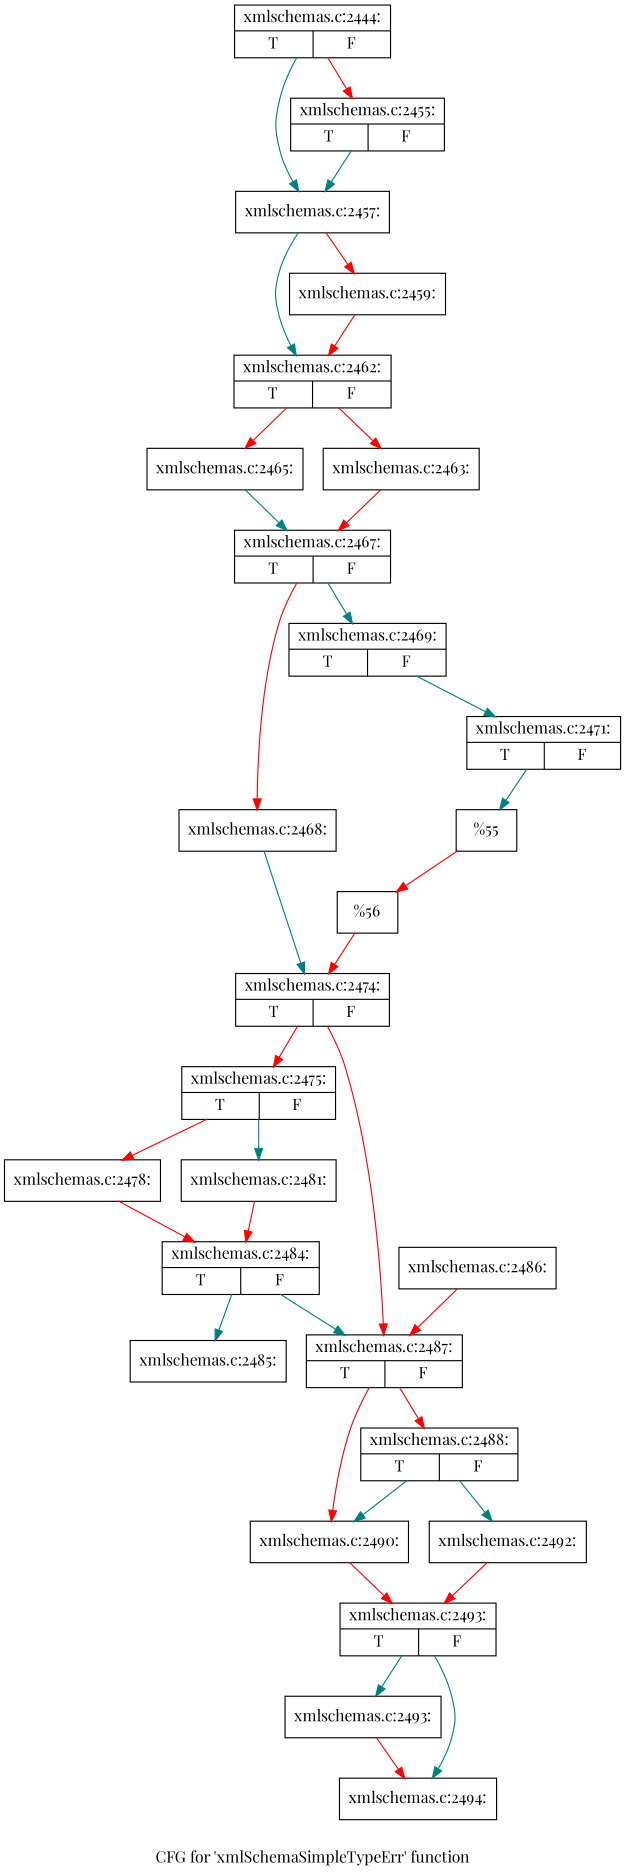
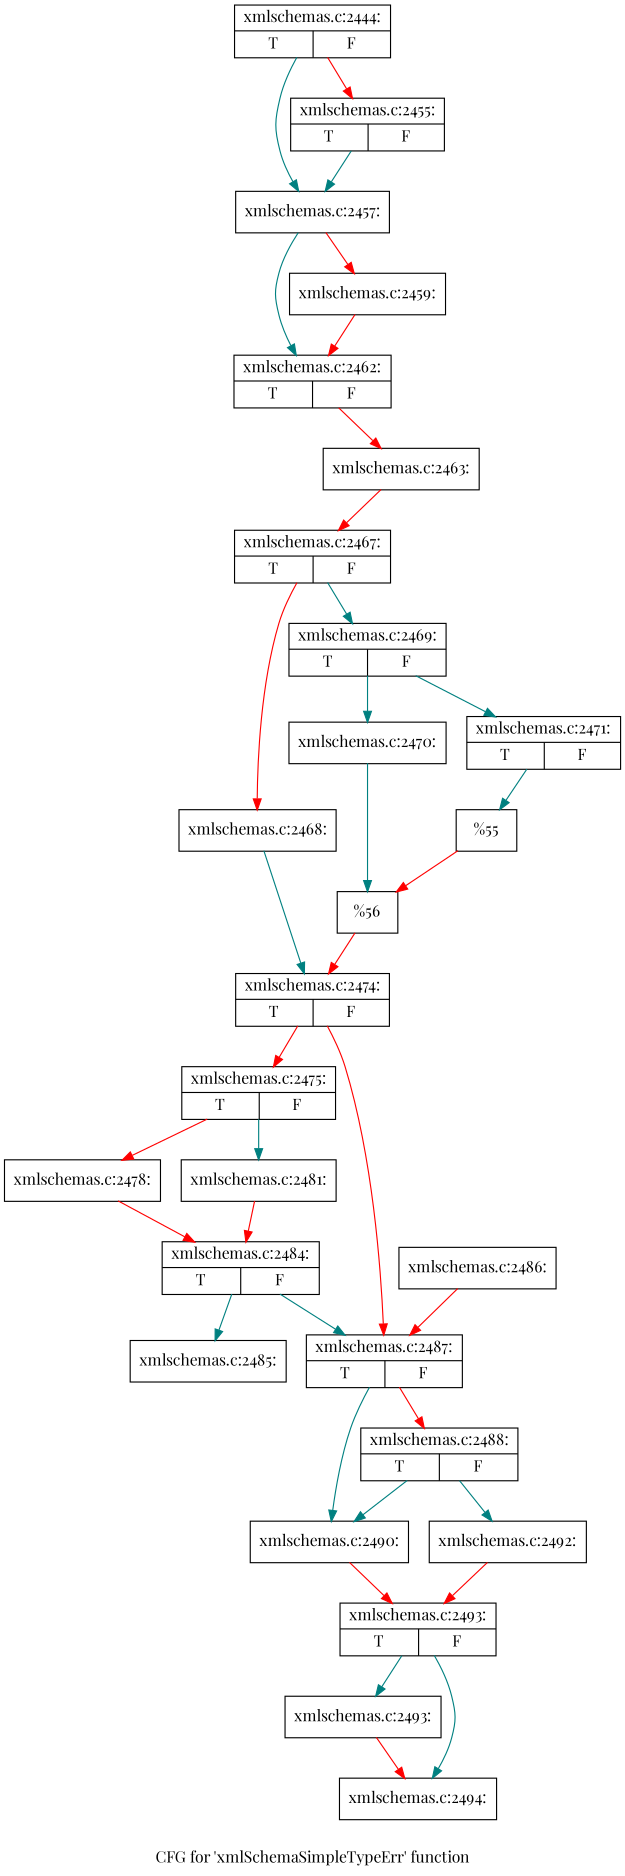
  digraph {
    fontname="Playfair Display"
    label="CFG for 'xmlSchemaSimpleTypeErr' function"
    node [fontname="Playfair Display" shape=record]
    edge [color=red fontname="Playfair Display"]
    n1 [label="{xmlschemas.c:2444:|{<s0>T|<s1>F}}"]
    n2 [label="{xmlschemas.c:2457:}"]
    n3 [label="{xmlschemas.c:2455:|{<s0>T|<s1>F}}"]
    n4 [label="{xmlschemas.c:2462:|{<s0>T|<s1>F}}"]
    n5 [label="{xmlschemas.c:2459:}"]
-   n6 [label="{xmlschemas.c:2465:}"]
    n7 [label="{xmlschemas.c:2463:}"]
    n8 [label="{xmlschemas.c:2467:|{<s0>T|<s1>F}}"]
    n9 [label="{xmlschemas.c:2468:}"]
    n10 [label="{xmlschemas.c:2469:|{<s0>T|<s1>F}}"]
    n11 [label="{xmlschemas.c:2474:|{<s0>T|<s1>F}}"]
+   n12 [label="{xmlschemas.c:2470:}"]
    n13 [label="{xmlschemas.c:2471:|{<s0>T|<s1>F}}"]
    n14 [label="{xmlschemas.c:2475:|{<s0>T|<s1>F}}"]
    n15 [label="{xmlschemas.c:2487:|{<s0>T|<s1>F}}"]
    n16 [label="{%56}"]
    n17 [label="{%55}"]
    n18 [label="{xmlschemas.c:2478:}"]
    n19 [label="{xmlschemas.c:2481:}"]
    n20 [label="{xmlschemas.c:2490:}"]
    n21 [label="{xmlschemas.c:2488:|{<s0>T|<s1>F}}"]
    n22 [label="{xmlschemas.c:2484:|{<s0>T|<s1>F}}"]
    n23 [label="{xmlschemas.c:2493:|{<s0>T|<s1>F}}"]
    n24 [label="{xmlschemas.c:2492:}"]
    n25 [label="{xmlschemas.c:2485:}"]
    n26 [label="{xmlschemas.c:2486:}"]
    n27 [label="{xmlschemas.c:2493:}"]
    n28 [label="{xmlschemas.c:2494:}"]
    n1 -> n2 [color=teal]
    n1 -> n3
    n2 -> n4 [color=teal]
    n2 -> n5
    n3 -> n2 [color=teal]
-   n4 -> n6
    n4 -> n7
    n5 -> n4
-   n6 -> n8 [color=teal]
    n7 -> n8
    n8 -> n9
    n8 -> n10 [color=teal]
    n9 -> n11 [color=teal]
+   n10 -> n12 [color=teal]
    n10 -> n13 [color=teal]
    n11 -> n14
    n11 -> n15
+   n12 -> n16 [color=teal]
    n13 -> n17 [color=teal]
    n14 -> n18
    n14 -> n19 [color=teal]
-   n15 -> n20
+   n15 -> n20 [color=teal]
    n15 -> n21
    n16 -> n11
    n17 -> n16
    n18 -> n22
    n19 -> n22
    n20 -> n23
    n21 -> n20 [color=teal]
    n21 -> n24 [color=teal]
    n22 -> n15 [color=teal]
    n22 -> n25 [color=teal]
    n23 -> n27 [color=teal]
    n23 -> n28 [color=teal]
    n24 -> n23
    n26 -> n15
    n27 -> n28
  }
